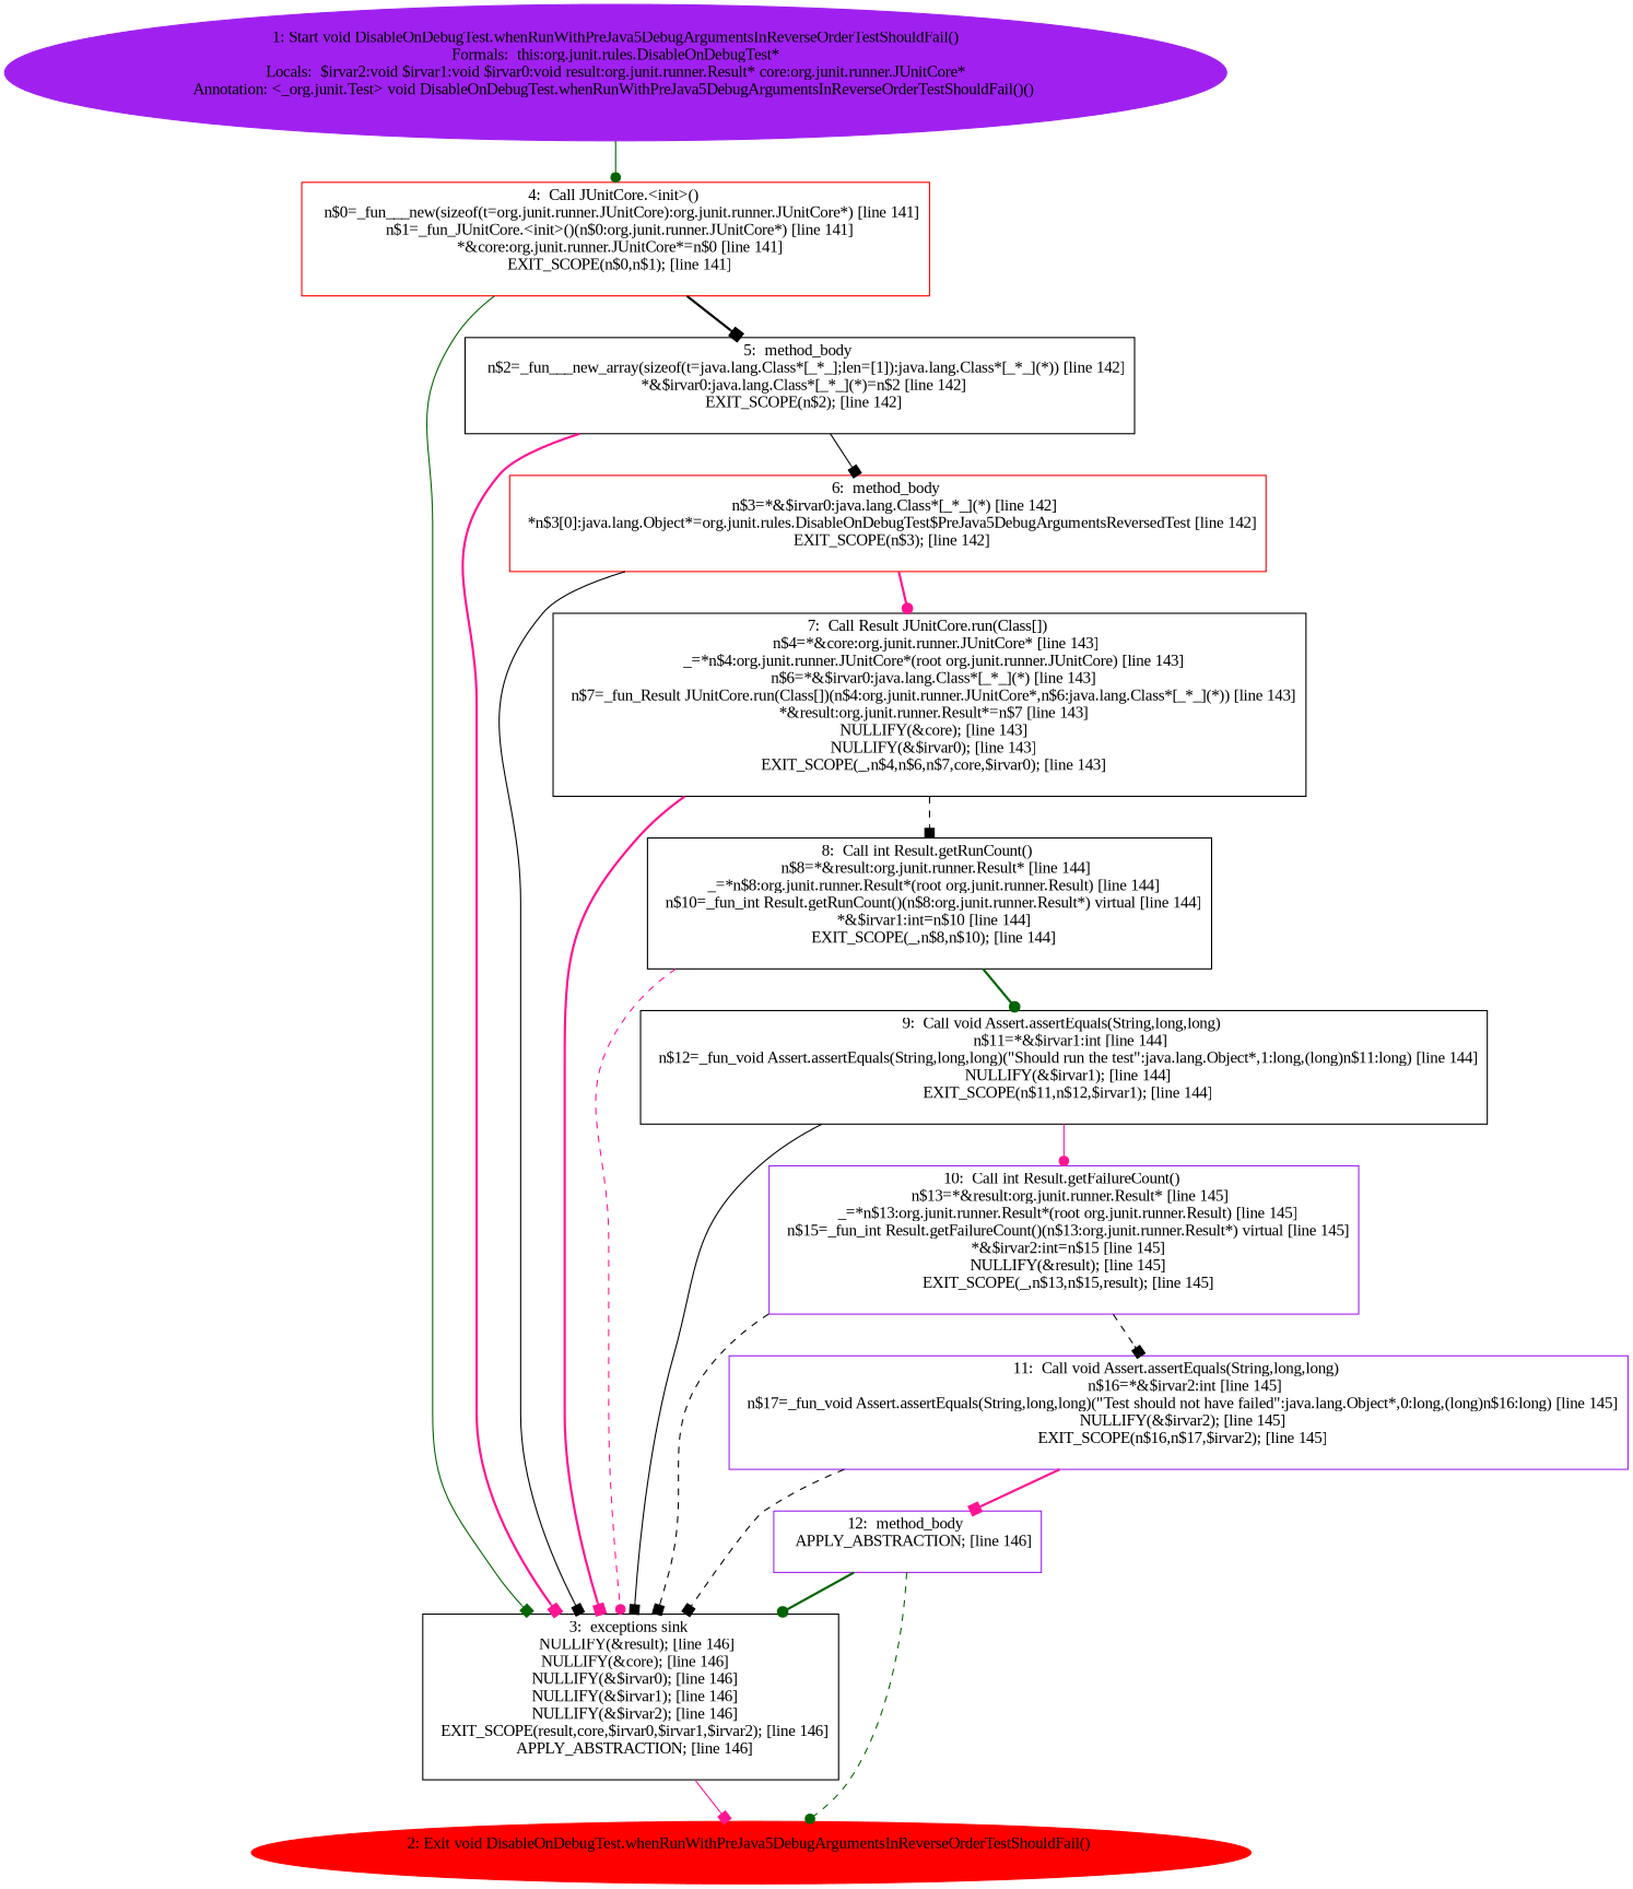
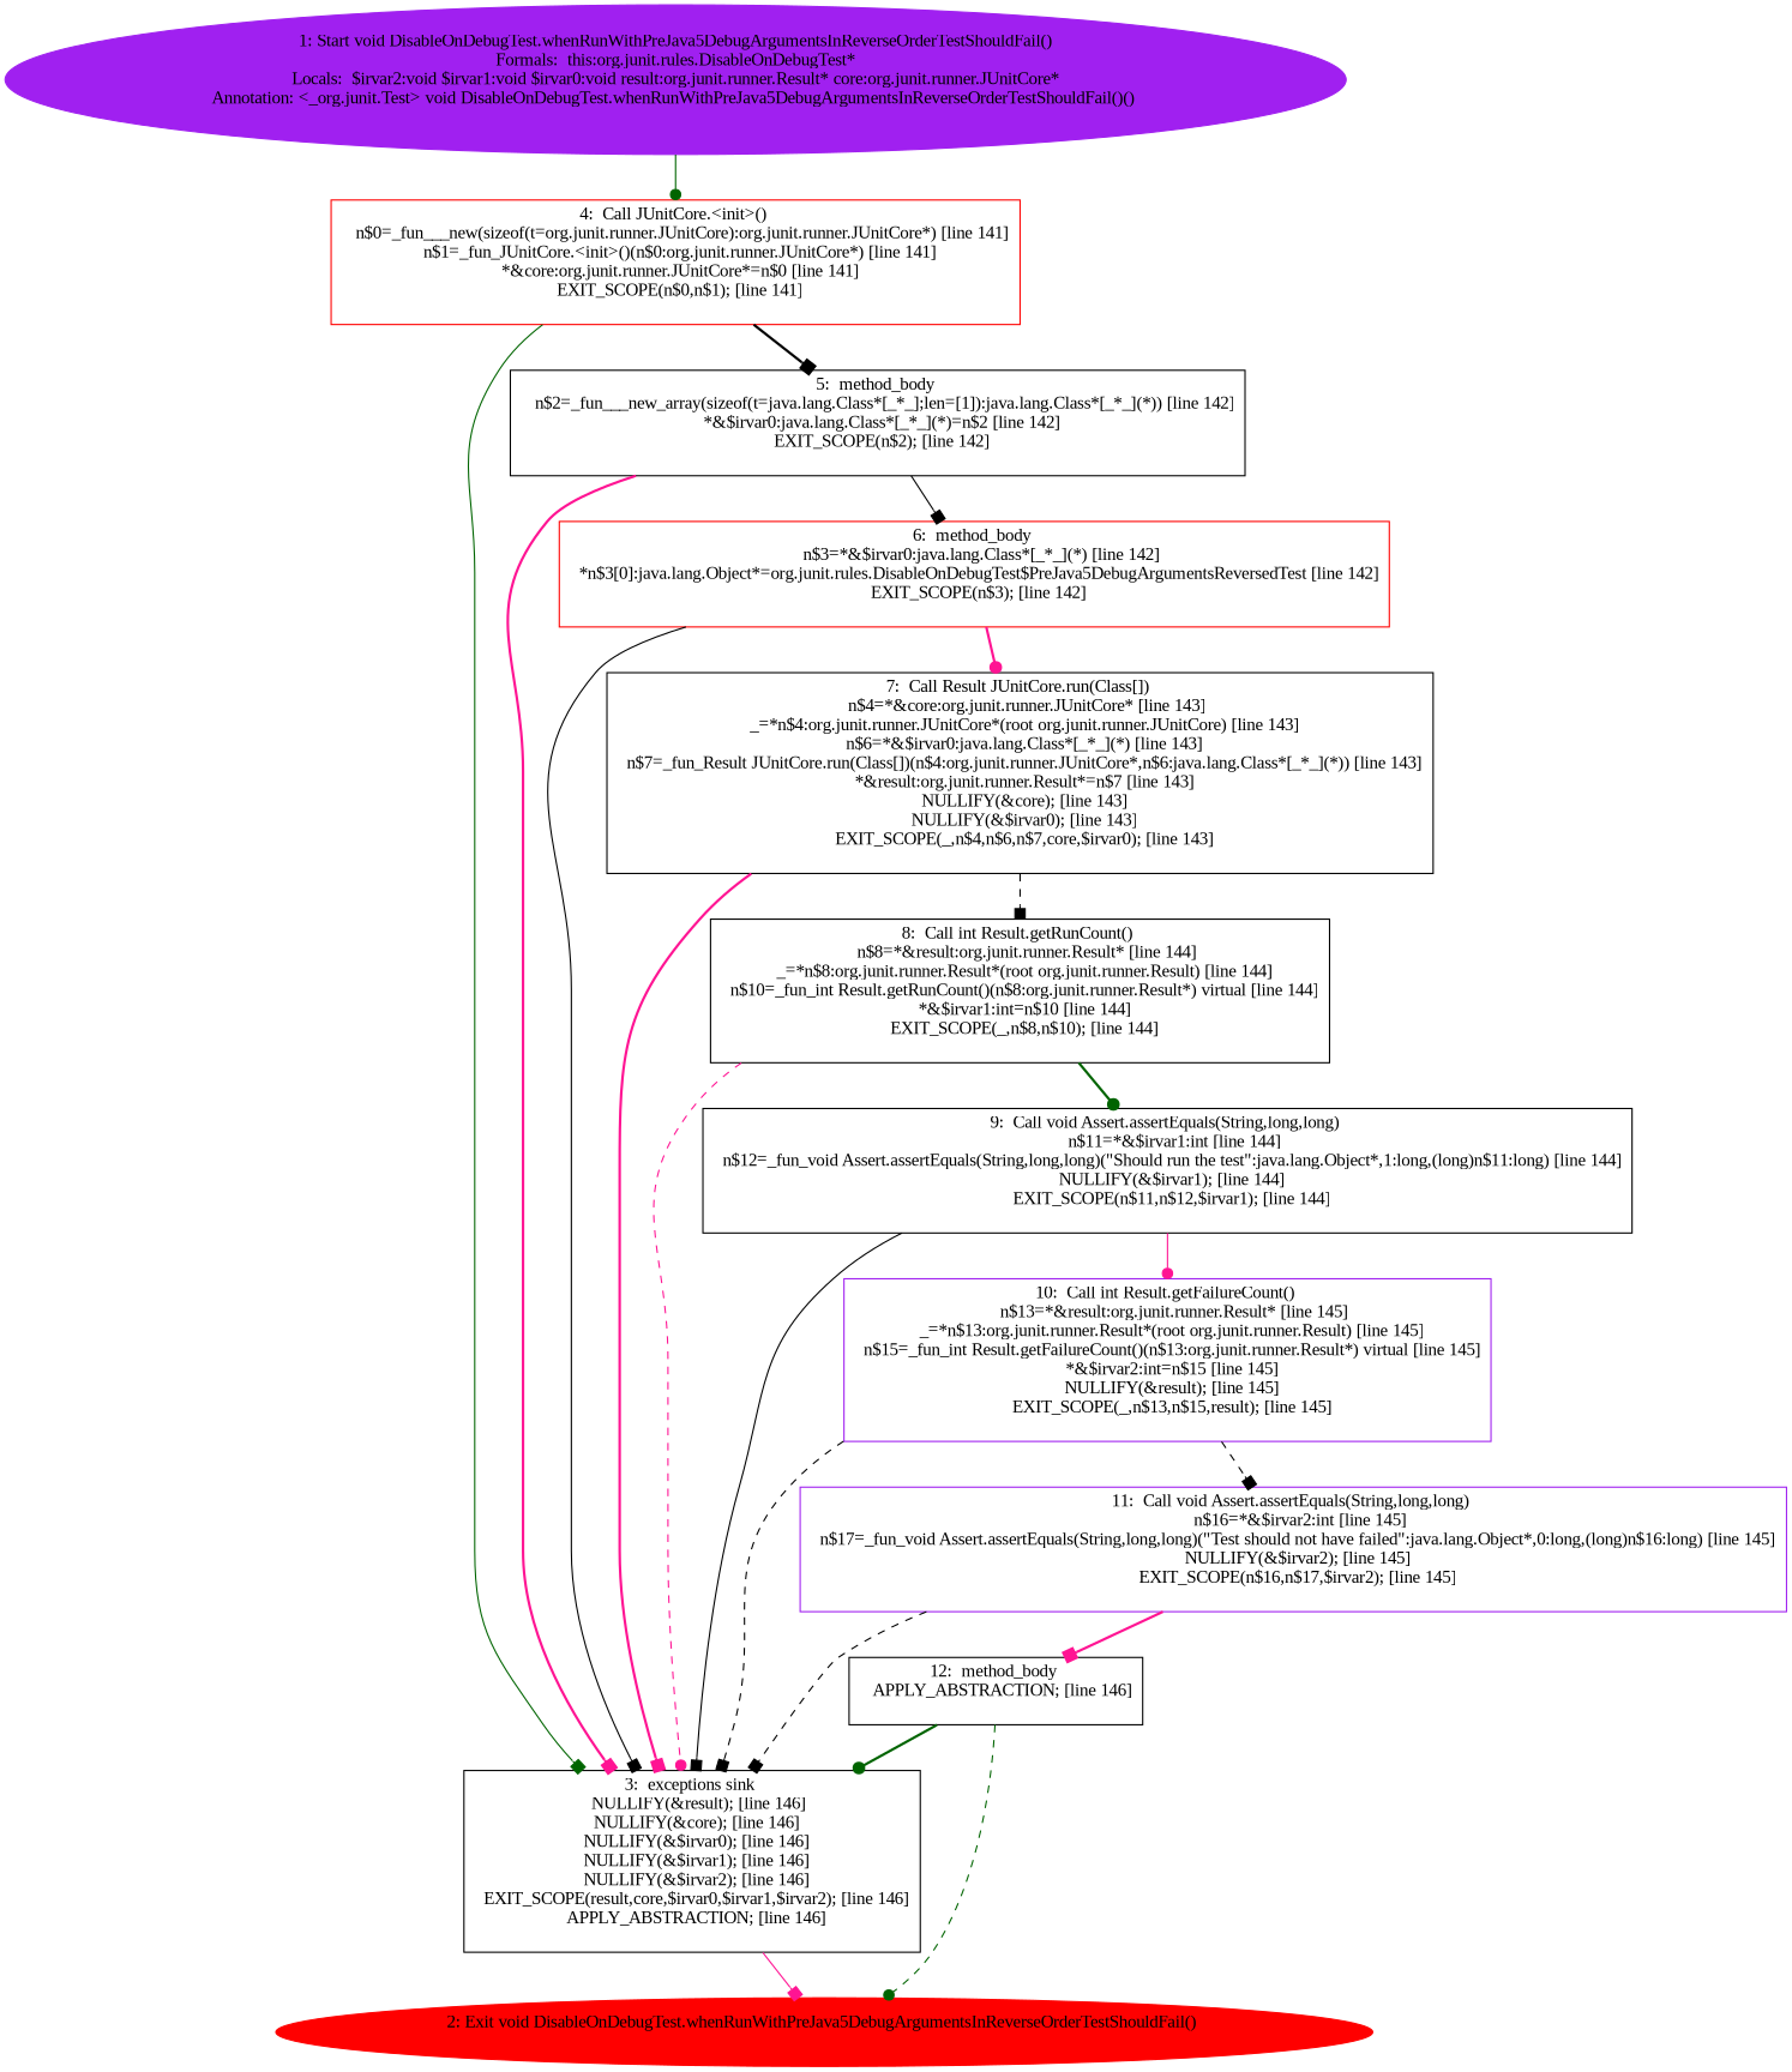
  digraph {
    fontname="Liberation Serif"
    node [color=black fontname="Liberation Serif" shape=box]
    edge [color=black style=solid arrowhead=box fontname="Liberation Serif"]
    n1 [color=purple label="1: Start void DisableOnDebugTest.whenRunWithPreJava5DebugArgumentsInReverseOrderTestShouldFail()\nFormals:  this:org.junit.rules.DisableOnDebugTest*\nLocals:  $irvar2:void $irvar1:void $irvar0:void result:org.junit.runner.Result* core:org.junit.runner.JUnitCore*\nAnnotation: <_org.junit.Test> void DisableOnDebugTest.whenRunWithPreJava5DebugArgumentsInReverseOrderTestShouldFail()() \n  " style=filled shape=""]
    n2 [label="4:  Call JUnitCore.<init>() \n   n$0=_fun___new(sizeof(t=org.junit.runner.JUnitCore):org.junit.runner.JUnitCore*) [line 141]\n  n$1=_fun_JUnitCore.<init>()(n$0:org.junit.runner.JUnitCore*) [line 141]\n  *&core:org.junit.runner.JUnitCore*=n$0 [line 141]\n  EXIT_SCOPE(n$0,n$1); [line 141]\n " color=red]
    n3 [label="3:  exceptions sink \n   NULLIFY(&result); [line 146]\n  NULLIFY(&core); [line 146]\n  NULLIFY(&$irvar0); [line 146]\n  NULLIFY(&$irvar1); [line 146]\n  NULLIFY(&$irvar2); [line 146]\n  EXIT_SCOPE(result,core,$irvar0,$irvar1,$irvar2); [line 146]\n  APPLY_ABSTRACTION; [line 146]\n "]
    n4 [label="5:  method_body \n   n$2=_fun___new_array(sizeof(t=java.lang.Class*[_*_];len=[1]):java.lang.Class*[_*_](*)) [line 142]\n  *&$irvar0:java.lang.Class*[_*_](*)=n$2 [line 142]\n  EXIT_SCOPE(n$2); [line 142]\n "]
    n5 [color=red label="2: Exit void DisableOnDebugTest.whenRunWithPreJava5DebugArgumentsInReverseOrderTestShouldFail() \n  " style=filled shape=""]
    n6 [label="6:  method_body \n   n$3=*&$irvar0:java.lang.Class*[_*_](*) [line 142]\n  *n$3[0]:java.lang.Object*=org.junit.rules.DisableOnDebugTest$PreJava5DebugArgumentsReversedTest [line 142]\n  EXIT_SCOPE(n$3); [line 142]\n " color=red]
    n7 [label="7:  Call Result JUnitCore.run(Class[]) \n   n$4=*&core:org.junit.runner.JUnitCore* [line 143]\n  _=*n$4:org.junit.runner.JUnitCore*(root org.junit.runner.JUnitCore) [line 143]\n  n$6=*&$irvar0:java.lang.Class*[_*_](*) [line 143]\n  n$7=_fun_Result JUnitCore.run(Class[])(n$4:org.junit.runner.JUnitCore*,n$6:java.lang.Class*[_*_](*)) [line 143]\n  *&result:org.junit.runner.Result*=n$7 [line 143]\n  NULLIFY(&core); [line 143]\n  NULLIFY(&$irvar0); [line 143]\n  EXIT_SCOPE(_,n$4,n$6,n$7,core,$irvar0); [line 143]\n "]
    n8 [label="8:  Call int Result.getRunCount() \n   n$8=*&result:org.junit.runner.Result* [line 144]\n  _=*n$8:org.junit.runner.Result*(root org.junit.runner.Result) [line 144]\n  n$10=_fun_int Result.getRunCount()(n$8:org.junit.runner.Result*) virtual [line 144]\n  *&$irvar1:int=n$10 [line 144]\n  EXIT_SCOPE(_,n$8,n$10); [line 144]\n "]
    n9 [label="9:  Call void Assert.assertEquals(String,long,long) \n   n$11=*&$irvar1:int [line 144]\n  n$12=_fun_void Assert.assertEquals(String,long,long)(\"Should run the test\":java.lang.Object*,1:long,(long)n$11:long) [line 144]\n  NULLIFY(&$irvar1); [line 144]\n  EXIT_SCOPE(n$11,n$12,$irvar1); [line 144]\n "]
    n10 [label="10:  Call int Result.getFailureCount() \n   n$13=*&result:org.junit.runner.Result* [line 145]\n  _=*n$13:org.junit.runner.Result*(root org.junit.runner.Result) [line 145]\n  n$15=_fun_int Result.getFailureCount()(n$13:org.junit.runner.Result*) virtual [line 145]\n  *&$irvar2:int=n$15 [line 145]\n  NULLIFY(&result); [line 145]\n  EXIT_SCOPE(_,n$13,n$15,result); [line 145]\n " color=purple]
    n11 [label="11:  Call void Assert.assertEquals(String,long,long) \n   n$16=*&$irvar2:int [line 145]\n  n$17=_fun_void Assert.assertEquals(String,long,long)(\"Test should not have failed\":java.lang.Object*,0:long,(long)n$16:long) [line 145]\n  NULLIFY(&$irvar2); [line 145]\n  EXIT_SCOPE(n$16,n$17,$irvar2); [line 145]\n " color=purple]
-   n12 [label="12:  method_body \n   APPLY_ABSTRACTION; [line 146]\n " color=purple]
+   n12 [label="12:  method_body \n   APPLY_ABSTRACTION; [line 146]\n "]
    n1 -> n2 [color=darkgreen arrowhead=dot]
    n2 -> n3 [color=darkgreen]
    n2 -> n4 [style=bold]
    n3 -> n5 [color=deeppink]
    n4 -> n3 [color=deeppink style=bold]
    n4 -> n6
    n6 -> n3
    n6 -> n7 [color=deeppink style=bold arrowhead=dot]
    n7 -> n3 [color=deeppink style=bold]
    n7 -> n8 [style=dashed]
    n8 -> n3 [color=deeppink style=dashed arrowhead=dot]
    n8 -> n9 [color=darkgreen style=bold arrowhead=dot]
    n9 -> n3
    n9 -> n10 [color=deeppink arrowhead=dot]
    n10 -> n3 [style=dashed]
    n10 -> n11 [style=dashed]
    n11 -> n3 [style=dashed]
    n11 -> n12 [color=deeppink style=bold]
    n12 -> n3 [color=darkgreen style=bold arrowhead=dot]
    n12 -> n5 [color=darkgreen style=dashed arrowhead=dot]
  }
